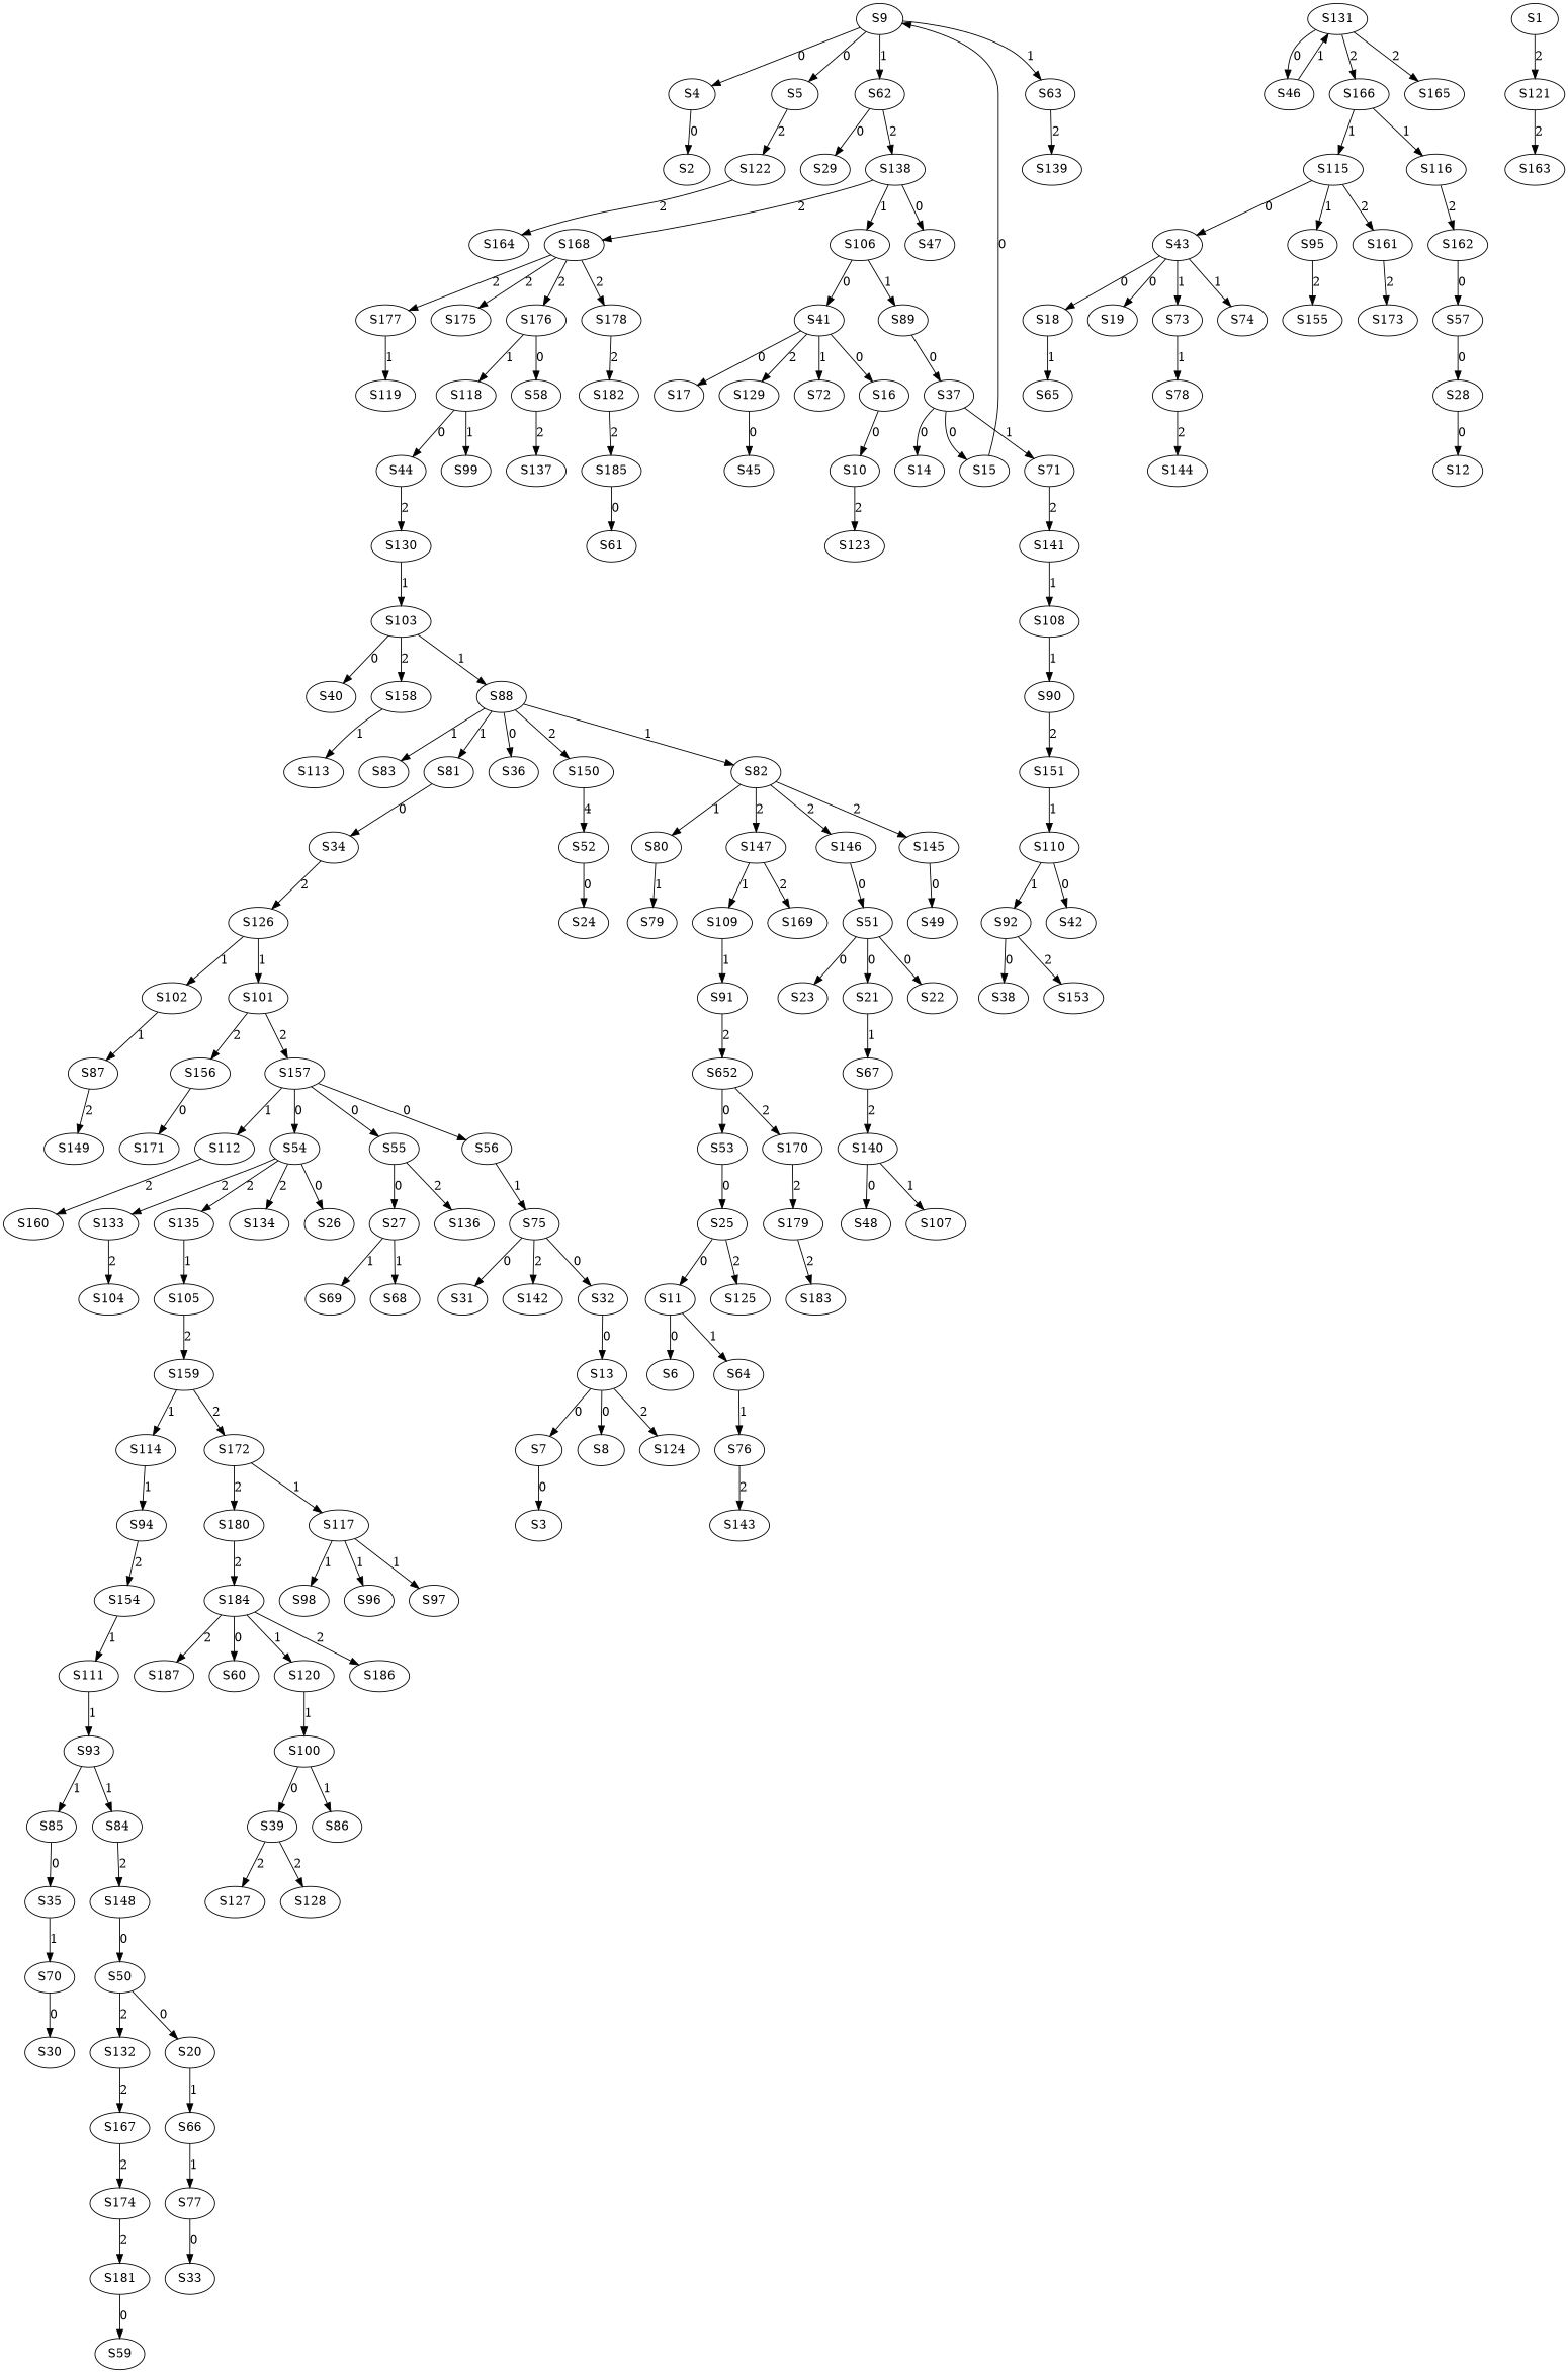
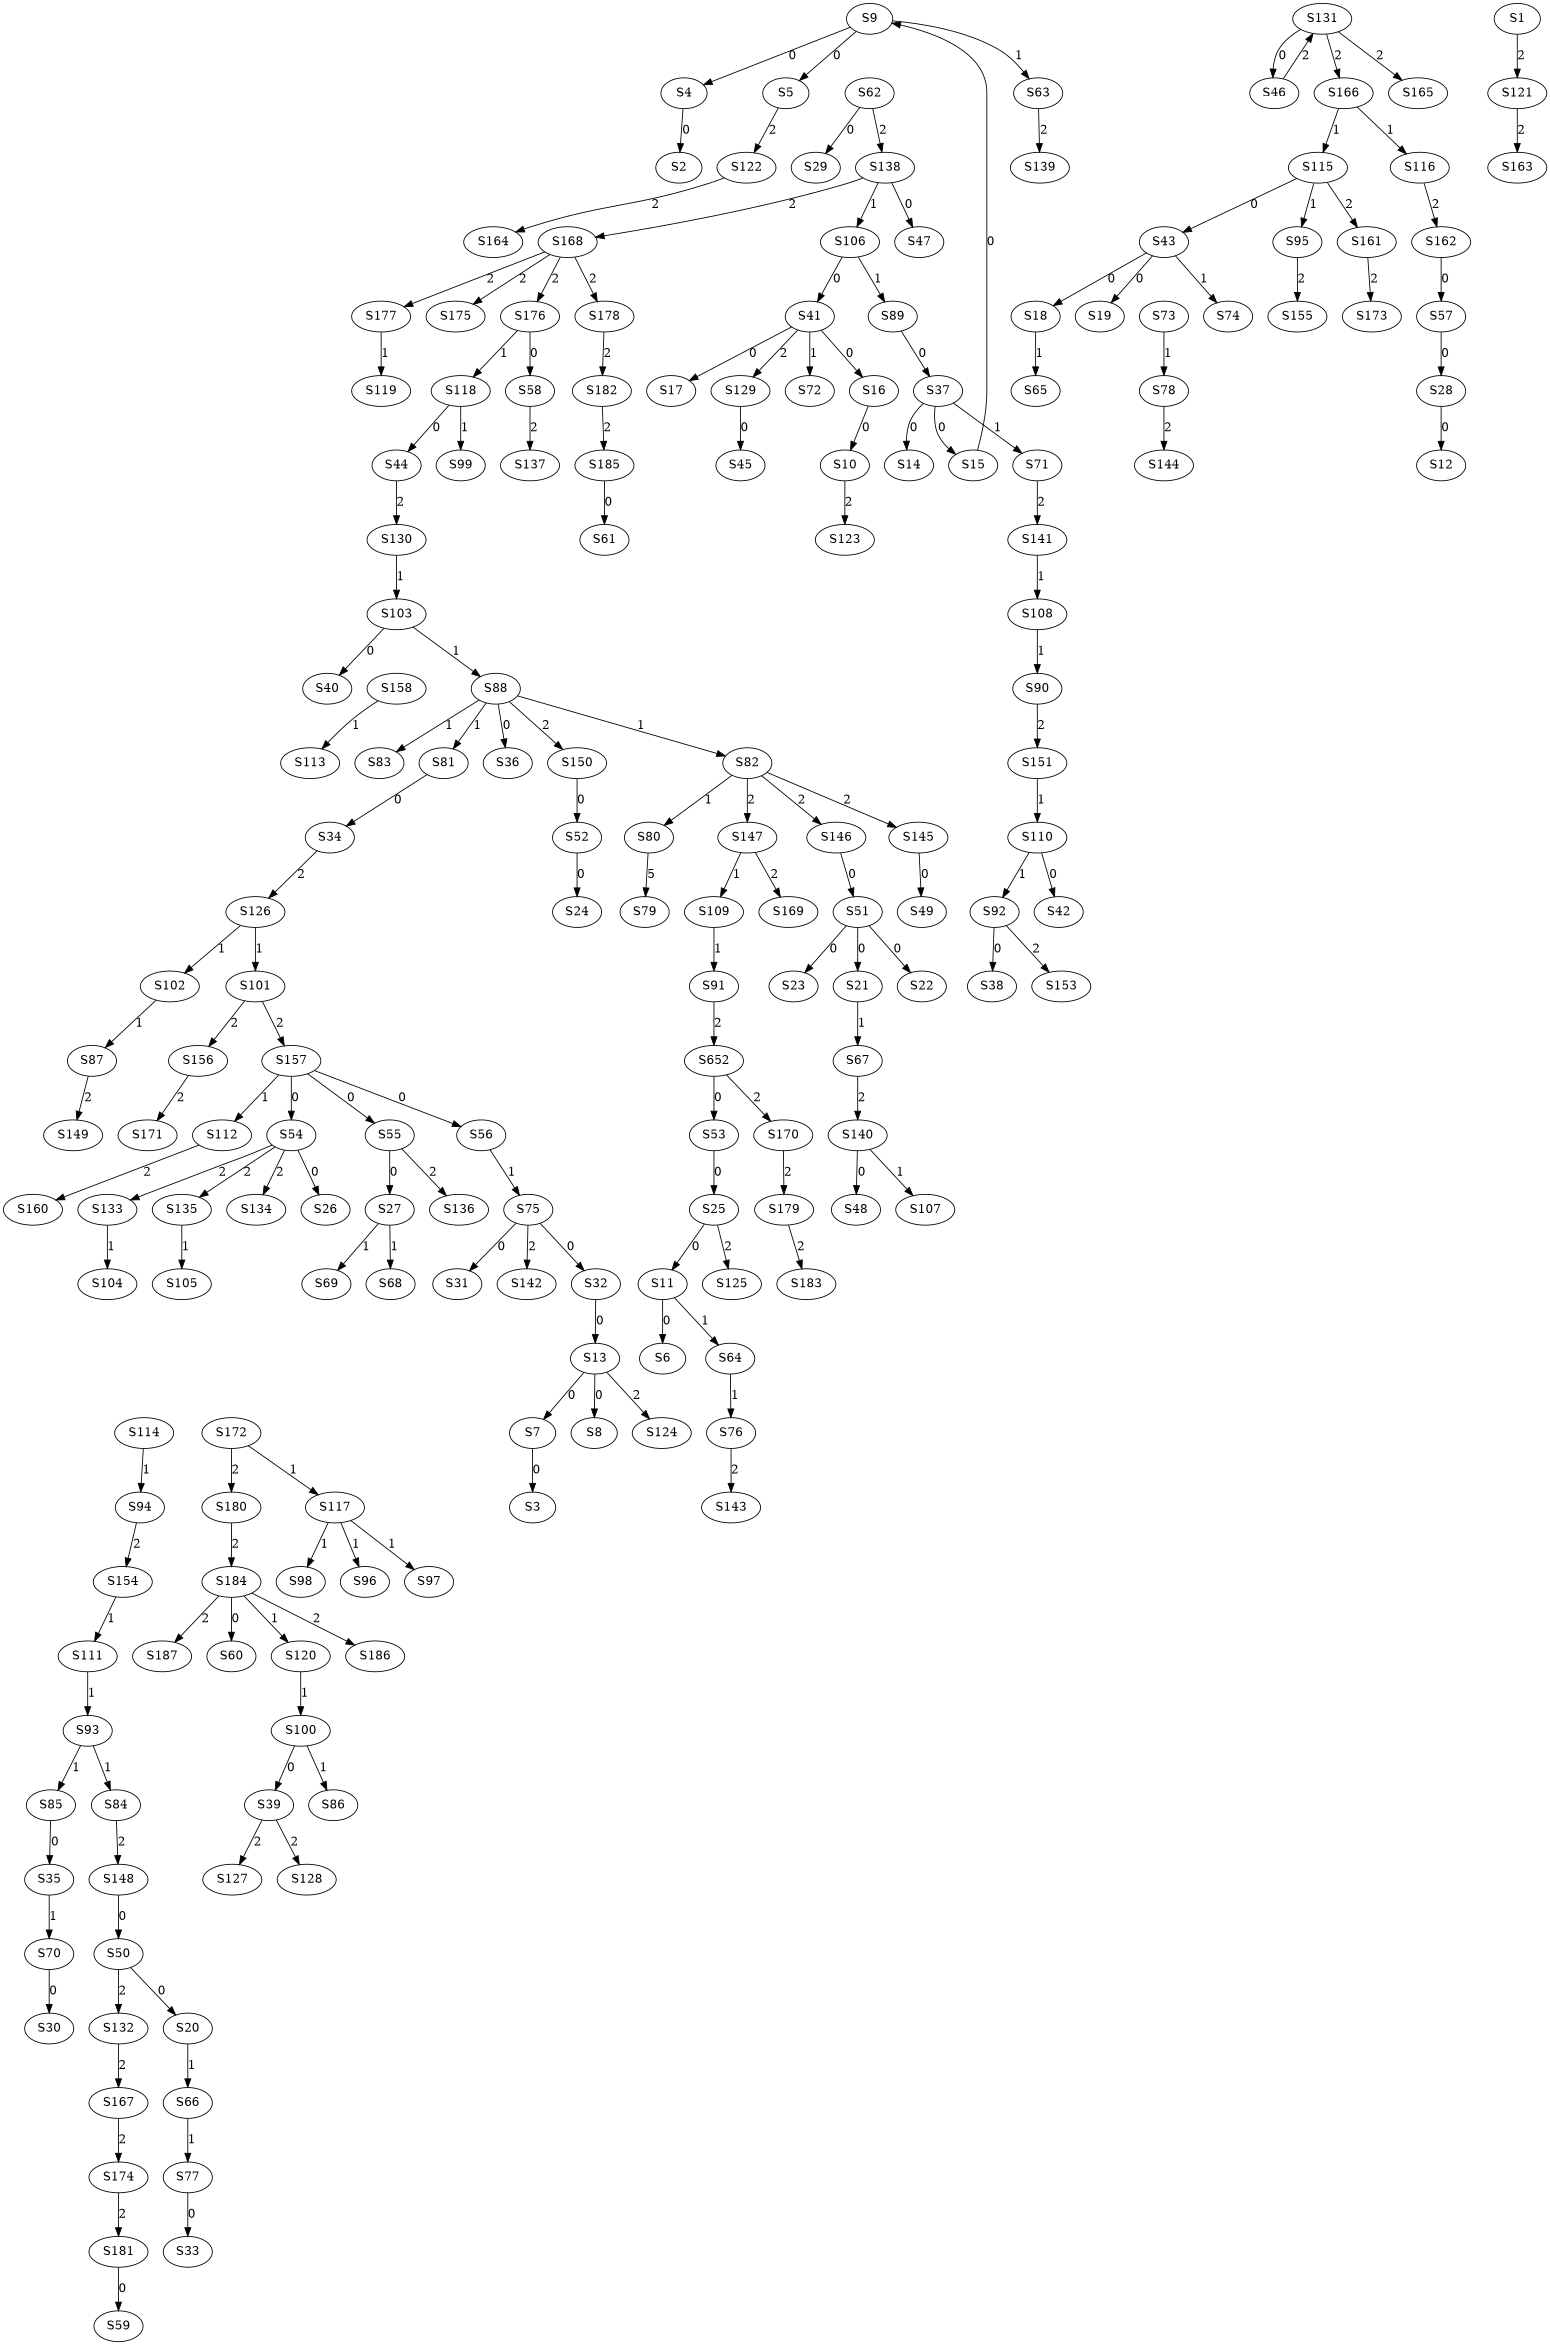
  strict digraph {
    S4
    S2
    S7
    S3
    S9
    S5
    S62
    S63
    S122
    S29
    S138
    S139
    S164
    S11
    S6
    S64
    S76
    S13
    S8
    S124
    S15
    S16
    S10
    S123
    S25
    S125
    S28
    S12
    S32
    S37
    S14
    S71
    S141
    S41
    S17
    S129
    S72
    S45
    S43
    S18
    S19
    S73
    S74
    S65
    S78
    S50
    S20
    S132
    S66
    S167
    S77
    S51
    S21
    S22
    S23
    S67
    S140
    S52
    S24
    S53
    S54
    S26
    S133
    S135
    S134
    S104
    S105
    S55
    S27
    S136
    S68
    S69
    S57
    S106
    S47
    S168
    S70
    S30
    S75
    S31
    S142
    S33
    S81
    S34
    S126
    S102
    S101
    S85
    S35
    S88
    S36
    S150
    S82
    S83
    S145
    S80
    S147
    S146
    S89
    S92
    S38
    S153
    S100
    S39
    S86
    S127
    S128
    S103
    S40
    S158
    S113
    S110
    S42
    S115
    S95
    S161
    S155
    S173
    S118
    S44
    S99
    S130
    S131
    S46
    S166
    S165
    S116
    S176
    S177
    S175
    S178
    S48
    S107
    S49
    S148
    n136 [label=S652]
    S170
    S179
    S157
    S56
    S112
    S160
    S162
    S58
    S137
    S181
    S59
    S184
    S60
    S120
    S186
    S187
    S185
    S61
    S143
    S108
    S144
    S79
    S109
    S169
    S93
    S84
    S87
    S149
    S90
    S151
    S91
    S111
    S114
    S94
    S154
    S117
    S96
    S97
    S98
    S156
    S171
-   S159
    S172
    S180
    S119
    S1
    S121
    S163
    S174
    S182
    S183
    S4 -> S2 [label=0]
    S7 -> S3 [label=0]
    S9 -> S4 [label=0]
    S9 -> S5 [label=0]
-   S9 -> S62 [label=1]
    S9 -> S63 [label=1]
    S5 -> S122 [label=2]
    S62 -> S29 [label=0]
    S62 -> S138 [label=2]
    S63 -> S139 [label=2]
    S122 -> S164 [label=2]
    S138 -> S106 [label=1]
    S138 -> S47 [label=0]
    S138 -> S168 [label=2]
    S11 -> S6 [label=0]
    S11 -> S64 [label=1]
    S64 -> S76 [label=1]
    S76 -> S143 [label=2]
    S13 -> S7 [label=0]
    S13 -> S8 [label=0]
    S13 -> S124 [label=2]
    S15 -> S9 [label=0]
    S16 -> S10 [label=0]
    S10 -> S123 [label=2]
    S25 -> S11 [label=0]
    S25 -> S125 [label=2]
    S28 -> S12 [label=0]
    S32 -> S13 [label=0]
    S37 -> S15 [label=0]
    S37 -> S14 [label=0]
    S37 -> S71 [label=1]
    S71 -> S141 [label=2]
    S141 -> S108 [label=1]
    S41 -> S16 [label=0]
    S41 -> S17 [label=0]
    S41 -> S129 [label=2]
    S41 -> S72 [label=1]
    S129 -> S45 [label=0]
    S43 -> S18 [label=0]
    S43 -> S19 [label=0]
-   S43 -> S73 [label=1]
    S43 -> S74 [label=1]
    S18 -> S65 [label=1]
    S73 -> S78 [label=1]
    S78 -> S144 [label=2]
    S50 -> S20 [label=0]
    S50 -> S132 [label=2]
    S20 -> S66 [label=1]
    S132 -> S167 [label=2]
    S66 -> S77 [label=1]
    S167 -> S174 [label=2]
    S77 -> S33 [label=0]
    S51 -> S21 [label=0]
    S51 -> S22 [label=0]
    S51 -> S23 [label=0]
    S21 -> S67 [label=1]
    S67 -> S140 [label=2]
    S140 -> S48 [label=0]
    S140 -> S107 [label=1]
    S52 -> S24 [label=0]
    S53 -> S25 [label=0]
    S54 -> S26 [label=0]
    S54 -> S133 [label=2]
    S54 -> S135 [label=2]
    S54 -> S134 [label=2]
-   S133 -> S104 [label=2]
+   S133 -> S104 [label=1]
    S135 -> S105 [label=1]
-   S105 -> S159 [label=2]
    S55 -> S27 [label=0]
    S55 -> S136 [label=2]
    S27 -> S68 [label=1]
    S27 -> S69 [label=1]
    S57 -> S28 [label=0]
    S106 -> S41 [label=0]
    S106 -> S89 [label=1]
    S168 -> S176 [label=2]
    S168 -> S177 [label=2]
    S168 -> S175 [label=2]
    S168 -> S178 [label=2]
    S70 -> S30 [label=0]
    S75 -> S32 [label=0]
    S75 -> S31 [label=0]
    S75 -> S142 [label=2]
    S81 -> S34 [label=0]
    S34 -> S126 [label=2]
    S126 -> S102 [label=1]
    S126 -> S101 [label=1]
    S102 -> S87 [label=1]
    S101 -> S157 [label=2]
    S101 -> S156 [label=2]
    S85 -> S35 [label=0]
    S35 -> S70 [label=1]
    S88 -> S81 [label=1]
    S88 -> S36 [label=0]
    S88 -> S150 [label=2]
    S88 -> S82 [label=1]
    S88 -> S83 [label=1]
-   S150 -> S52 [label=4]
+   S150 -> S52 [label=0]
    S82 -> S145 [label=2]
    S82 -> S80 [label=1]
    S82 -> S147 [label=2]
    S82 -> S146 [label=2]
    S145 -> S49 [label=0]
-   S80 -> S79 [label=1]
+   S80 -> S79 [label=5]
    S147 -> S109 [label=1]
    S147 -> S169 [label=2]
    S146 -> S51 [label=0]
    S89 -> S37 [label=0]
    S92 -> S38 [label=0]
    S92 -> S153 [label=2]
    S100 -> S39 [label=0]
    S100 -> S86 [label=1]
    S39 -> S127 [label=2]
    S39 -> S128 [label=2]
    S103 -> S88 [label=1]
    S103 -> S40 [label=0]
-   S103 -> S158 [label=2]
    S158 -> S113 [label=1]
    S110 -> S92 [label=1]
    S110 -> S42 [label=0]
    S115 -> S43 [label=0]
    S115 -> S95 [label=1]
    S115 -> S161 [label=2]
    S95 -> S155 [label=2]
    S161 -> S173 [label=2]
    S118 -> S44 [label=0]
    S118 -> S99 [label=1]
    S44 -> S130 [label=2]
    S130 -> S103 [label=1]
    S131 -> S46 [label=0]
    S131 -> S166 [label=2]
    S131 -> S165 [label=2]
-   S46 -> S131 [label=1]
+   S46 -> S131 [label=2]
    S166 -> S115 [label=1]
    S166 -> S116 [label=1]
    S116 -> S162 [label=2]
    S176 -> S118 [label=1]
    S176 -> S58 [label=0]
    S177 -> S119 [label=1]
    S178 -> S182 [label=2]
    S148 -> S50 [label=0]
    n136 -> S53 [label=0]
    n136 -> S170 [label=2]
    S170 -> S179 [label=2]
    S179 -> S183 [label=2]
    S157 -> S54 [label=0]
    S157 -> S55 [label=0]
    S157 -> S56 [label=0]
    S157 -> S112 [label=1]
    S56 -> S75 [label=1]
    S112 -> S160 [label=2]
    S162 -> S57 [label=0]
    S58 -> S137 [label=2]
    S181 -> S59 [label=0]
    S184 -> S60 [label=0]
    S184 -> S120 [label=1]
    S184 -> S186 [label=2]
    S184 -> S187 [label=2]
    S120 -> S100 [label=1]
    S185 -> S61 [label=0]
    S108 -> S90 [label=1]
    S109 -> S91 [label=1]
    S93 -> S85 [label=1]
    S93 -> S84 [label=1]
    S84 -> S148 [label=2]
    S87 -> S149 [label=2]
    S90 -> S151 [label=2]
    S151 -> S110 [label=1]
    S91 -> n136 [label=2]
    S111 -> S93 [label=1]
    S114 -> S94 [label=1]
    S94 -> S154 [label=2]
    S154 -> S111 [label=1]
    S117 -> S96 [label=1]
    S117 -> S97 [label=1]
    S117 -> S98 [label=1]
-   S156 -> S171 [label=0]
-   S159 -> S114 [label=1]
-   S159 -> S172 [label=2]
+   S156 -> S171 [label=2]
    S172 -> S117 [label=1]
    S172 -> S180 [label=2]
    S180 -> S184 [label=2]
    S1 -> S121 [label=2]
    S121 -> S163 [label=2]
    S174 -> S181 [label=2]
    S182 -> S185 [label=2]
  }
